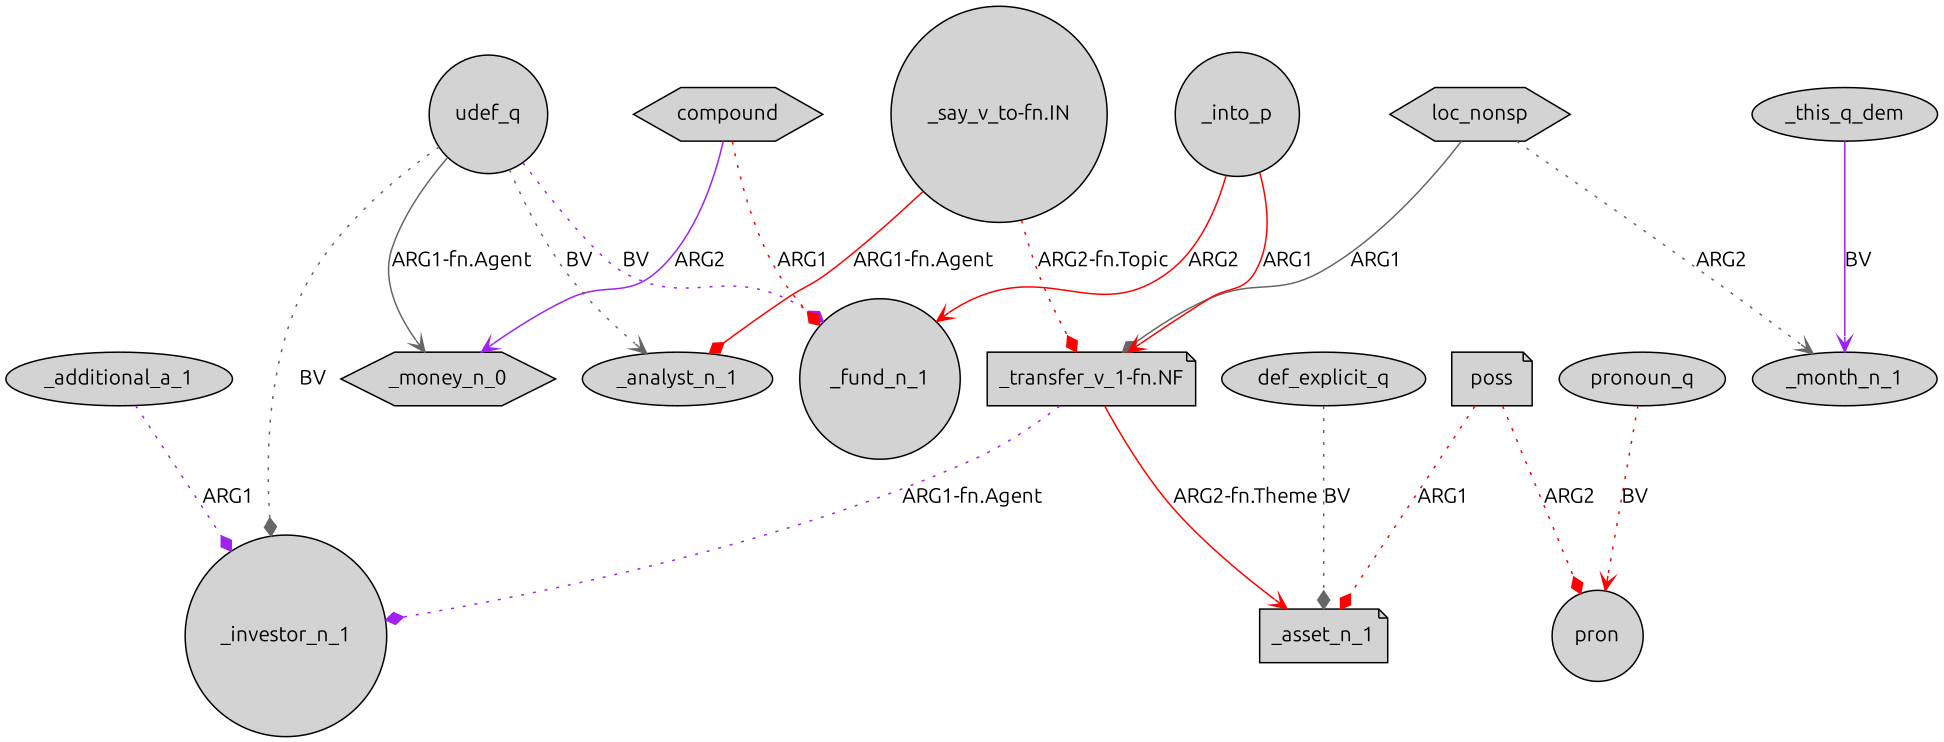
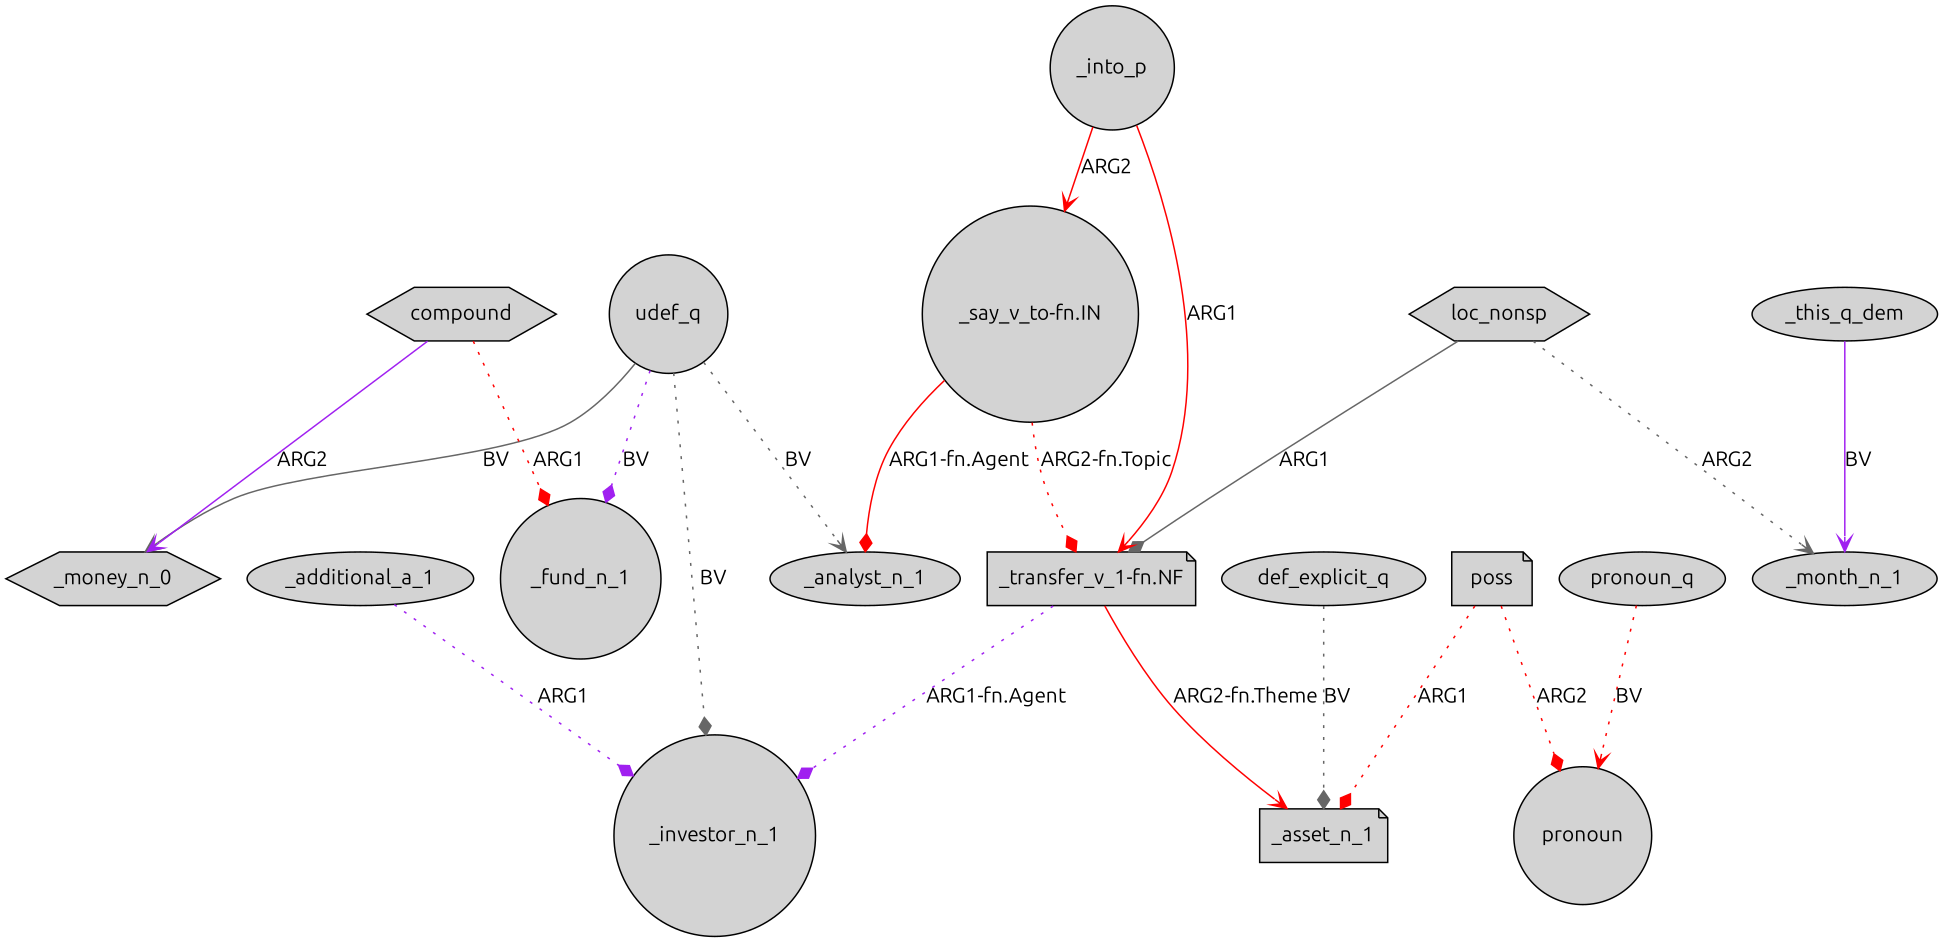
  digraph {
    fontname=Ubuntu
    node [fontname=Ubuntu shape=circle style=filled]
    edge [arrowhead=diamond color=red fontname=Ubuntu style=dotted]
    n1 [label=_money_n_0 shape=hexagon]
    udef_q
    _investor_n_1
    _fund_n_1
    _analyst_n_1 [shape=ellipse]
    def_explicit_q [shape=ellipse]
    _asset_n_1 [shape=note]
    poss [shape=note]
-   pron
+   pron [label=pronoun]
    "_say_v_to-fn.IN"
    "_transfer_v_1-fn.NF" [shape=note]
    _this_q_dem [shape=ellipse]
    _month_n_1 [shape=ellipse]
    loc_nonsp [shape=hexagon]
    pronoun_q [shape=ellipse]
    _into_p
    compound [shape=hexagon]
    _additional_a_1 [shape=ellipse]
-   udef_q -> n1 [arrowhead=vee color=gray40 label="ARG1-fn.Agent" style=solid]
+   udef_q -> n1 [arrowhead=vee color=gray40 label=BV style=solid]
    udef_q -> _investor_n_1 [color=gray40 label=BV]
    udef_q -> _fund_n_1 [color=purple label=BV]
    udef_q -> _analyst_n_1 [arrowhead=vee color=gray40 label=BV]
    def_explicit_q -> _asset_n_1 [color=gray40 label=BV]
    poss -> _asset_n_1 [label=ARG1]
    poss -> pron [label=ARG2]
    "_say_v_to-fn.IN" -> _analyst_n_1 [label="ARG1-fn.Agent" style=solid]
    "_say_v_to-fn.IN" -> "_transfer_v_1-fn.NF" [label="ARG2-fn.Topic"]
    "_transfer_v_1-fn.NF" -> _investor_n_1 [color=purple label="ARG1-fn.Agent"]
    "_transfer_v_1-fn.NF" -> _asset_n_1 [arrowhead=vee label="ARG2-fn.Theme" style=solid]
    _this_q_dem -> _month_n_1 [arrowhead=vee color=purple label=BV style=solid]
    loc_nonsp -> "_transfer_v_1-fn.NF" [color=gray40 label=ARG1 style=solid]
    loc_nonsp -> _month_n_1 [arrowhead=vee color=gray40 label=ARG2]
    pronoun_q -> pron [arrowhead=vee label=BV]
-   _into_p -> _fund_n_1 [arrowhead=vee label=ARG2 style=solid]
+   _into_p -> "_say_v_to-fn.IN" [arrowhead=vee label=ARG2 style=solid]
    _into_p -> "_transfer_v_1-fn.NF" [arrowhead=vee label=ARG1 style=solid]
    compound -> n1 [arrowhead=vee color=purple label=ARG2 style=solid]
    compound -> _fund_n_1 [label=ARG1]
    _additional_a_1 -> _investor_n_1 [color=purple label=ARG1]
  }
